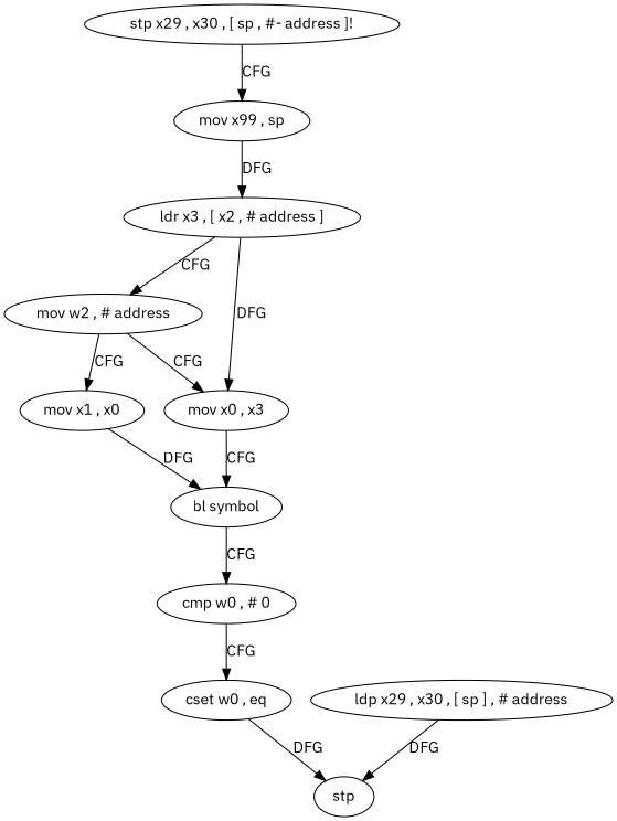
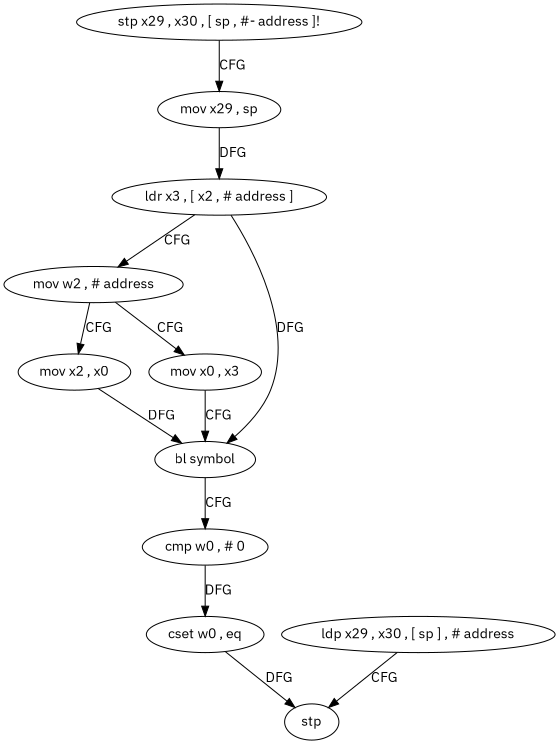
  digraph {
    fontname="IBM Plex Sans"
    node [fontname="IBM Plex Sans"]
    edge [fontname="IBM Plex Sans"]
    n1 [label="stp x29 , x30 , [ sp , #- address ]!"]
-   n2 [label="mov x99 , sp"]
+   n2 [label="mov x29 , sp"]
    n3 [label="ldr x3 , [ x2 , # address ]"]
    n4 [label="mov w2 , # address"]
    n5 [label="mov x0 , x3"]
-   n6 [label="mov x1 , x0"]
+   n6 [label="mov x2 , x0"]
    n7 [label="bl symbol"]
    n8 [label="cmp w0 , # 0"]
    n9 [label="cset w0 , eq"]
    n10 [label=stp]
    n11 [label="ldp x29 , x30 , [ sp ] , # address"]
    n1 -> n2 [label=CFG]
    n2 -> n3 [label=DFG]
    n3 -> n4 [label=CFG]
-   n3 -> n5 [label=DFG]
+   n3 -> n7 [label=DFG]
    n4 -> n5 [label=CFG]
    n4 -> n6 [label=CFG]
    n5 -> n7 [label=CFG]
    n6 -> n7 [label=DFG]
    n7 -> n8 [label=CFG]
-   n8 -> n9 [label=CFG]
+   n8 -> n9 [label=DFG]
    n9 -> n10 [label=DFG]
-   n11 -> n10 [label=DFG]
+   n11 -> n10 [label=CFG]
  }
